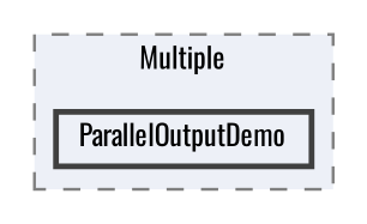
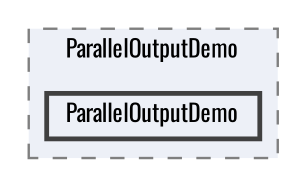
  digraph {
    compound=true
    fontname=Oswald
    n1 [color=grey25 fillcolor="#edf0f7" fontname=Oswald fontsize=10 height=0.2 label=ParallelOutputDemo shape=box style="filled,bold" width=0.4]
    subgraph cluster_1 {
      bgcolor="#edf0f7"
      fontsize=10
-     label=Multiple
+     label=ParallelOutputDemo
      pencolor=grey50
      style="filled,dashed"
      n1
    }
  }
